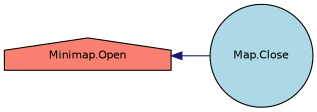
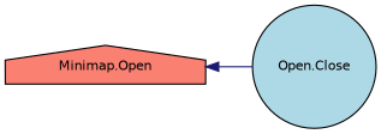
  digraph {
    rankdir=LR
    node [color=black fontname=Helvetica fontsize=10 style=filled]
    n1 [fillcolor=salmon fontcolor=black height=0.2 label="Minimap.Open" shape=house width=0.4]
-   n2 [fillcolor=lightblue height=0.2 label="Map.Close" shape=circle width=0.4]
+   n2 [fillcolor=lightblue height=0.2 label="Open.Close" shape=circle width=0.4]
    n1 -> n2 [color=midnightblue dir=back fontname=Helvetica fontsize=10 labelfontname=Helvetica labelfontsize=10 style=solid]
  }
